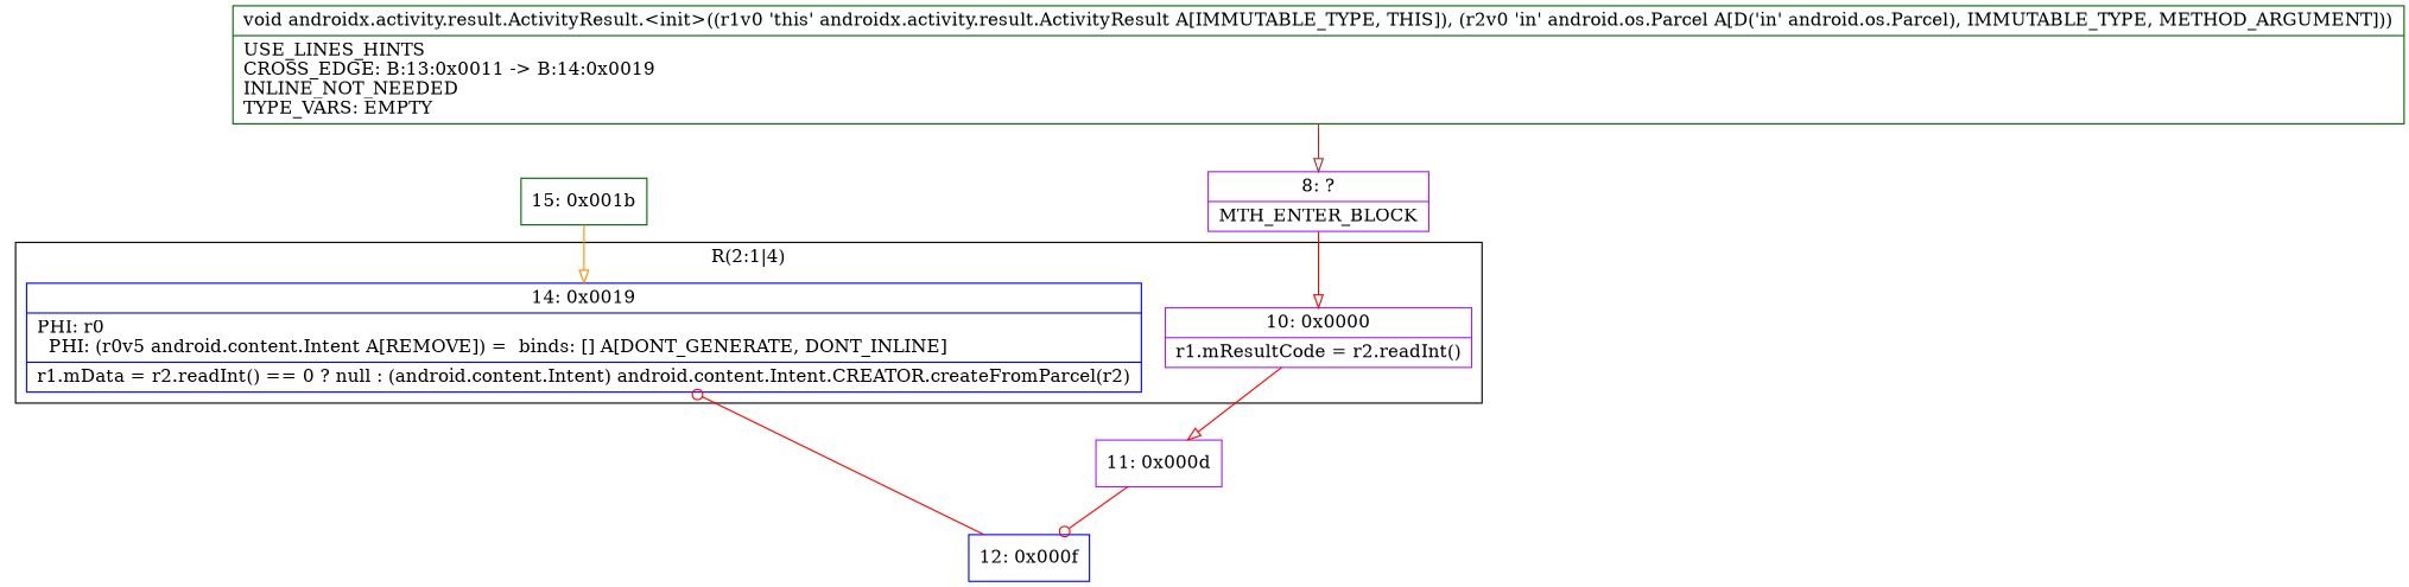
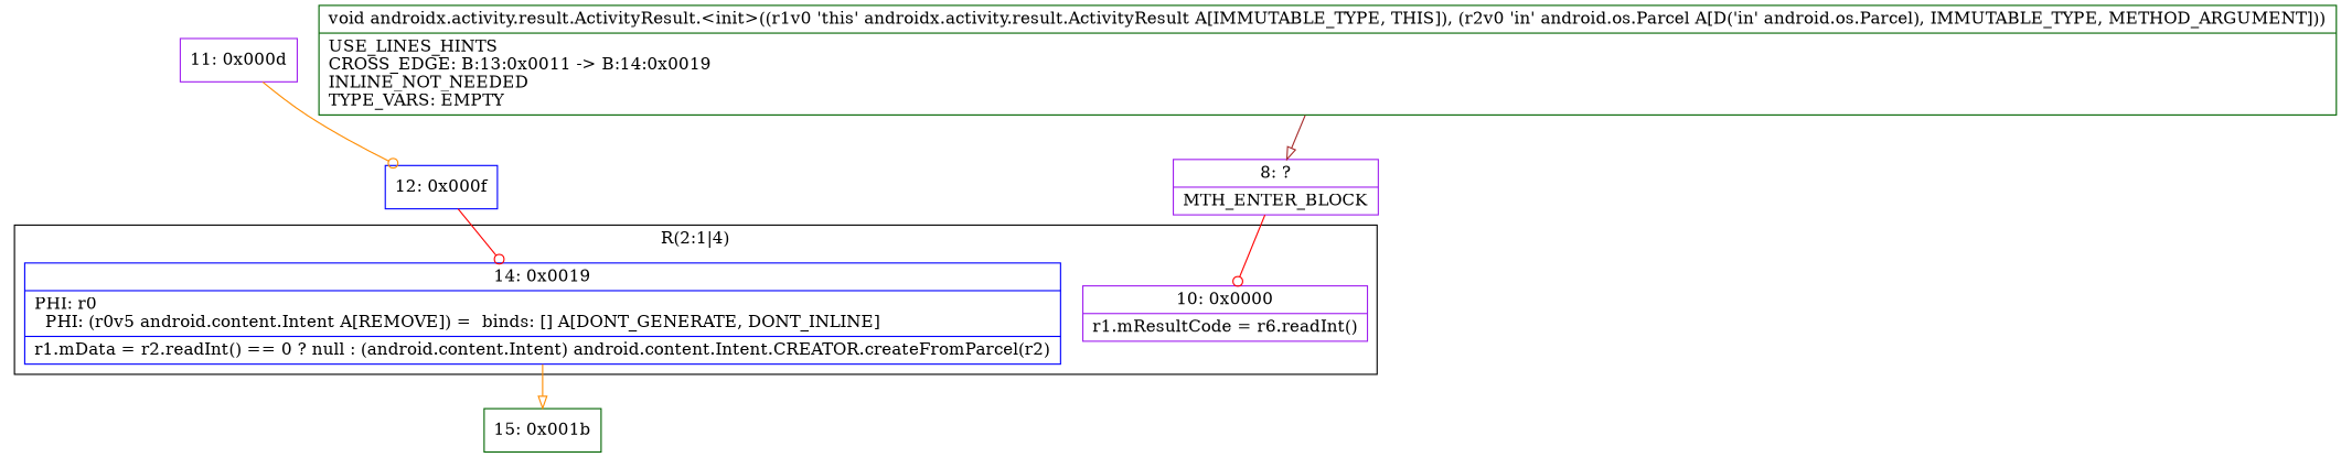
  digraph {
    node [color=purple shape=record]
    edge [arrowhead=onormal color=red]
-   n1 [label="{10\:\ 0x0000|r1.mResultCode = r2.readInt()\l}"]
+   n1 [label="{10\:\ 0x0000|r1.mResultCode = r6.readInt()\l}"]
    n2 [color=blue label="{14\:\ 0x0019|PHI: r0 \l  PHI: (r0v5 android.content.Intent A[REMOVE]) =  binds: [] A[DONT_GENERATE, DONT_INLINE]\l|r1.mData = r2.readInt() == 0 ? null : (android.content.Intent) android.content.Intent.CREATOR.createFromParcel(r2)\l}"]
    n3 [label="{11\:\ 0x000d}"]
    n4 [color=darkgreen label="{15\:\ 0x001b}"]
    n5 [color=blue label="{12\:\ 0x000f}"]
    n6 [label="{8\:\ ?|MTH_ENTER_BLOCK\l}"]
    n7 [color=darkgreen label="{void androidx.activity.result.ActivityResult.\<init\>((r1v0 'this' androidx.activity.result.ActivityResult A[IMMUTABLE_TYPE, THIS]), (r2v0 'in' android.os.Parcel A[D('in' android.os.Parcel), IMMUTABLE_TYPE, METHOD_ARGUMENT]))  | USE_LINES_HINTS\lCROSS_EDGE: B:13:0x0011 \-\> B:14:0x0019\lINLINE_NOT_NEEDED\lTYPE_VARS: EMPTY\l}"]
    subgraph cluster_1 {
      label="R(2:1|4)"
      n1
      n2
    }
-   n1 -> n3
-   n4 -> n2 [color=darkorange]
-   n3 -> n5 [arrowhead=odot]
+   n2 -> n4 [color=darkorange]
+   n3 -> n5 [arrowhead=odot color=darkorange]
    n5 -> n2 [arrowhead=odot]
-   n6 -> n1
+   n6 -> n1 [arrowhead=odot]
    n7 -> n6 [color=brown]
  }
